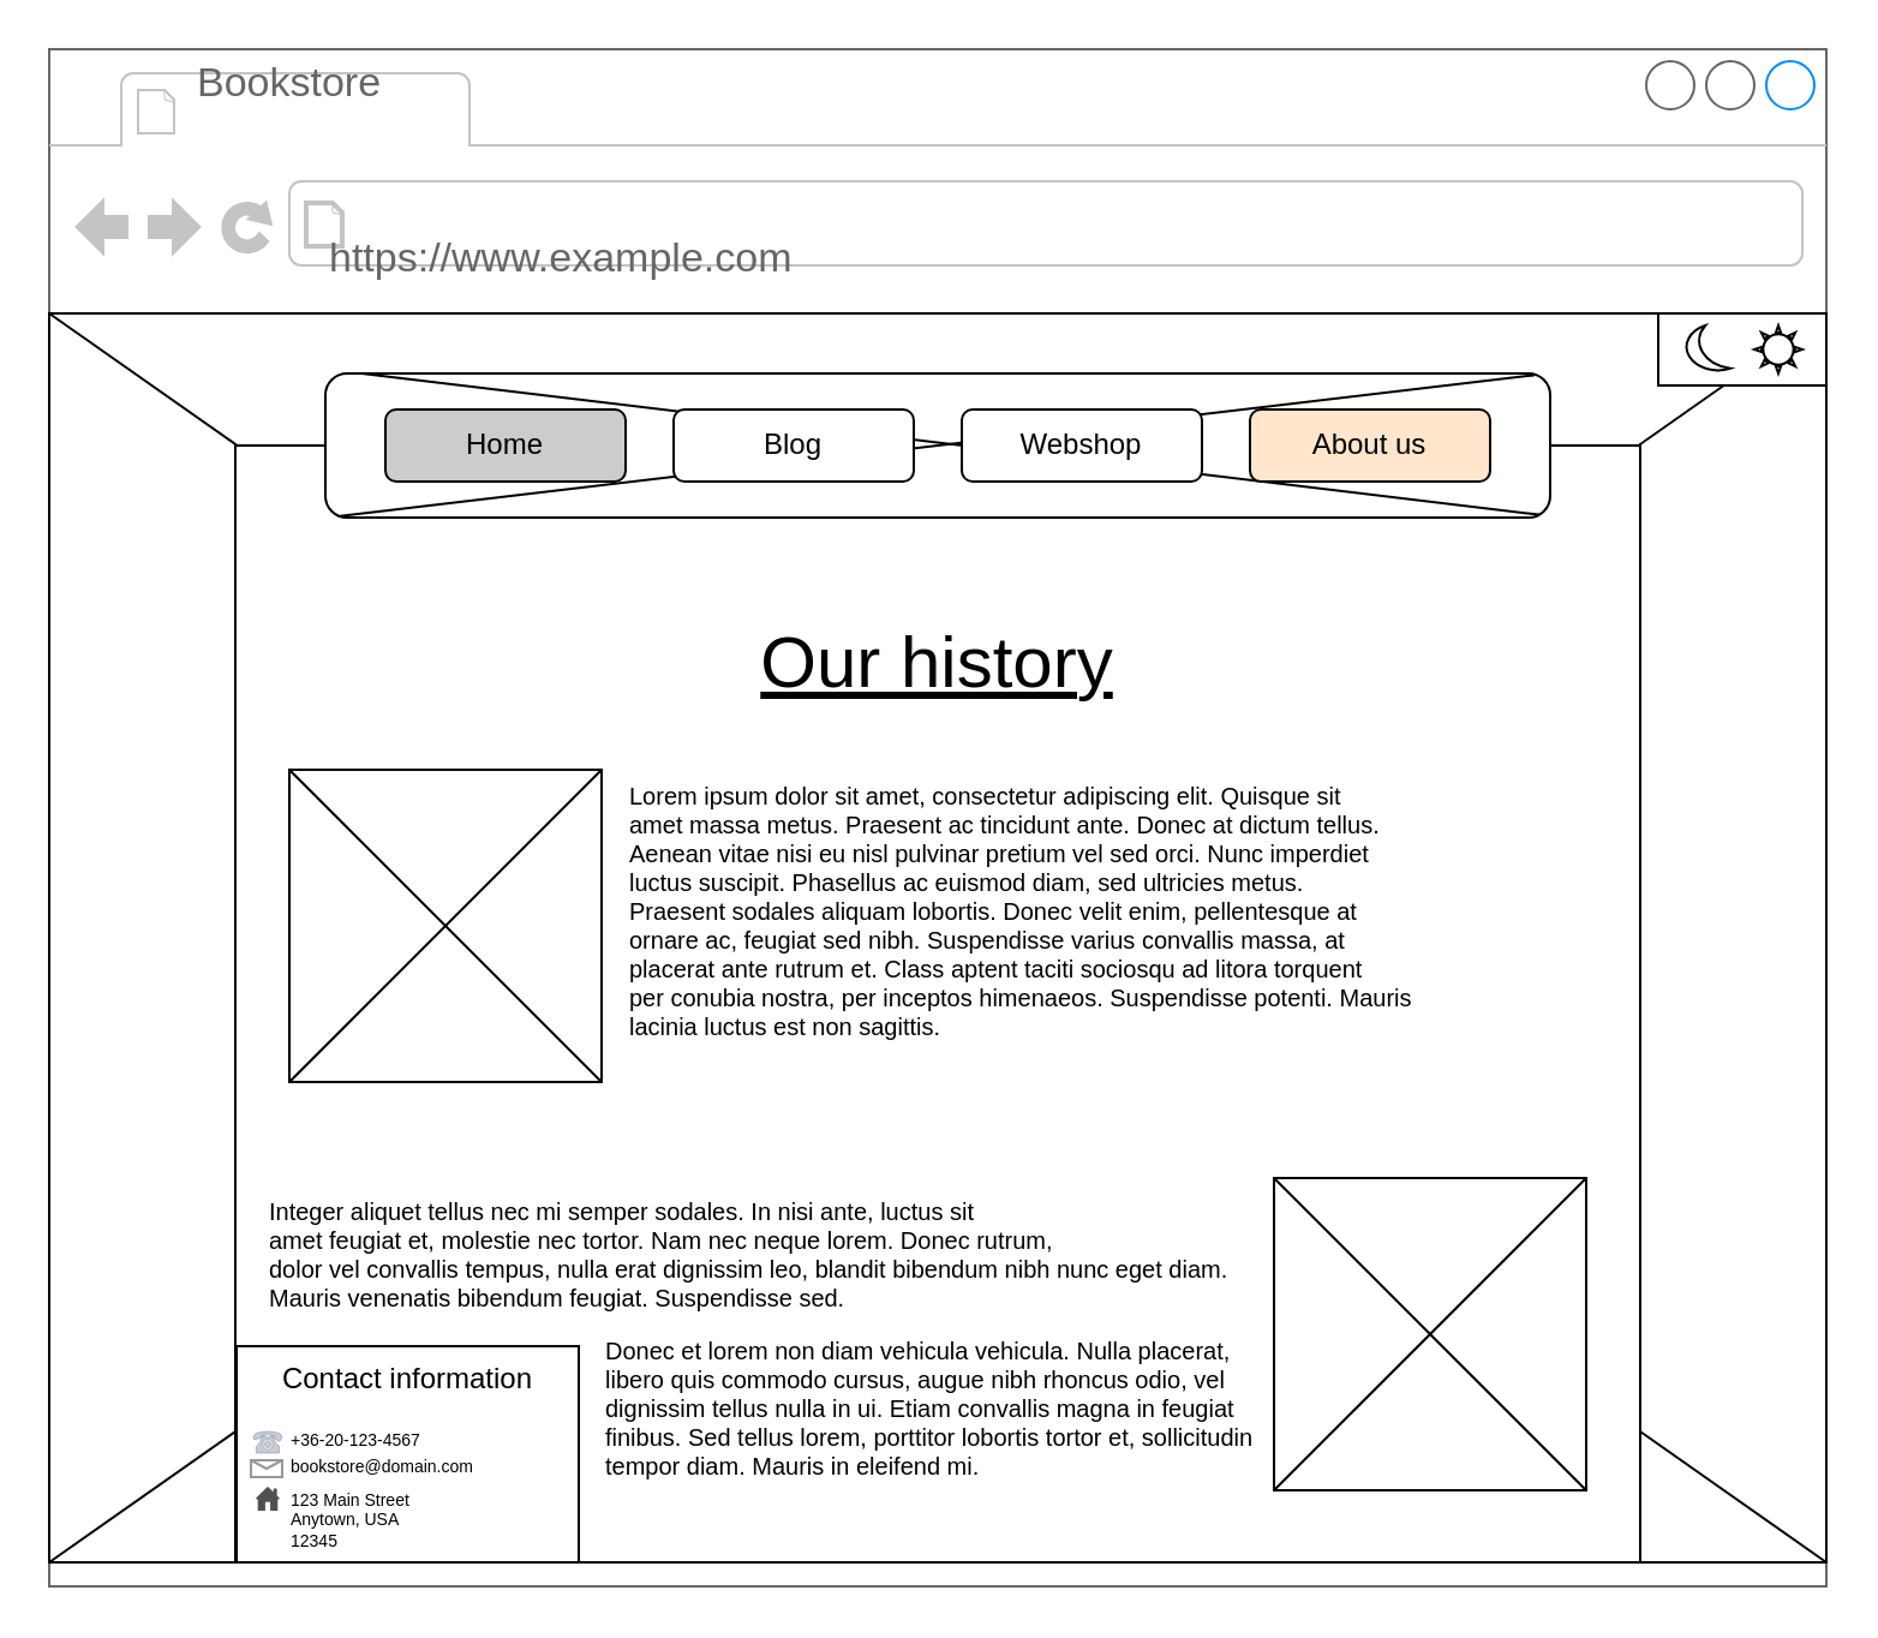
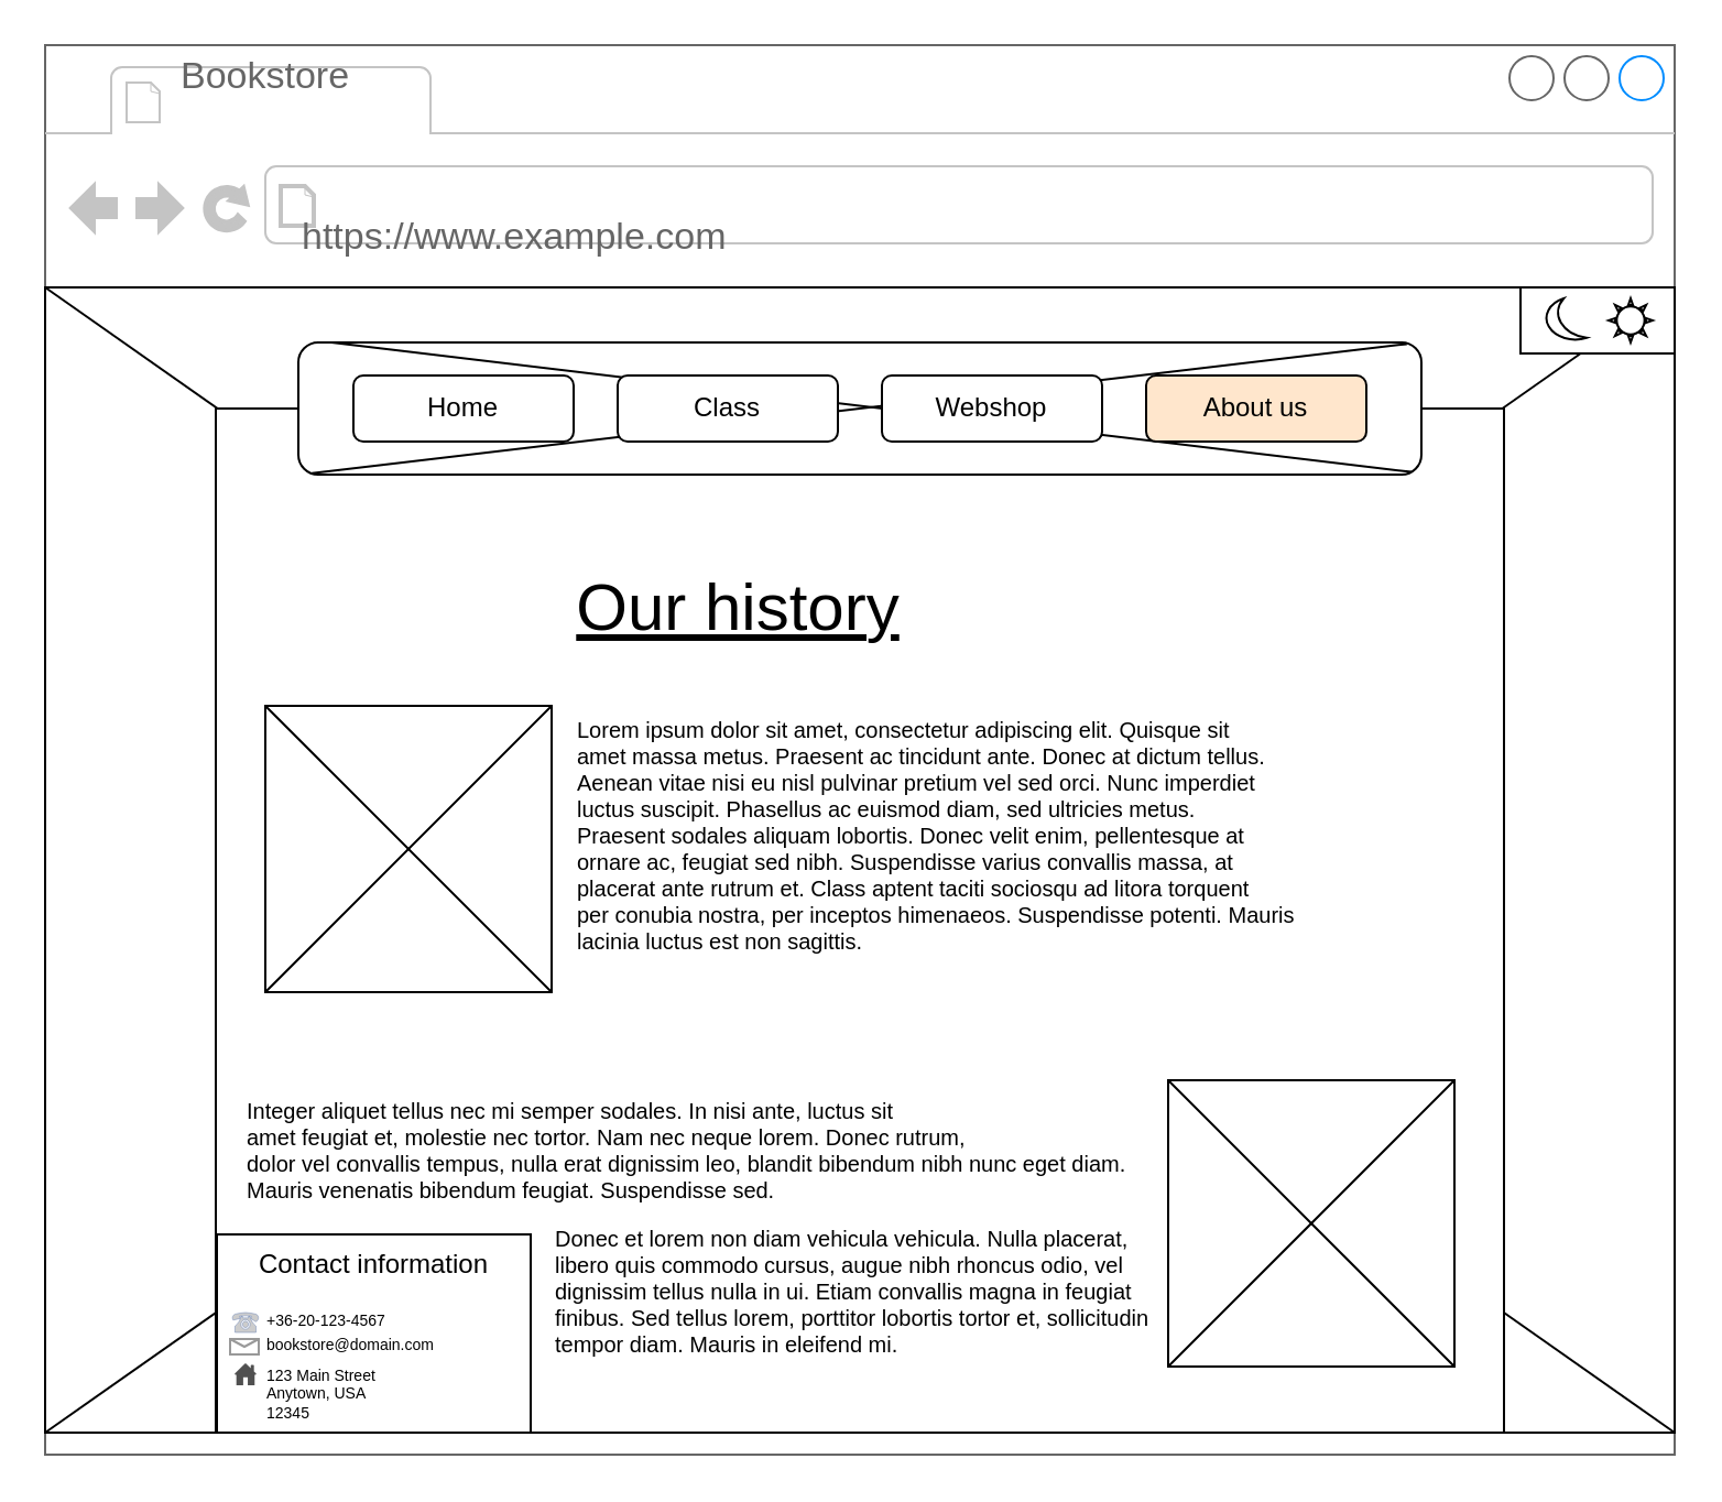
  <mxCell id="0" />
  <mxCell id="1" parent="0" />
  <mxCell id="2" value="" style="strokeWidth=1;shadow=0;dashed=0;align=center;html=1;shape=mxgraph.mockup.containers.browserWindow;rSize=0;strokeColor=#666666;strokeColor2=#008cff;strokeColor3=#c4c4c4;mainText=,;recursiveResize=0;" parent="1" vertex="1"><mxGeometry x="20" y="20" width="740" height="640" as="geometry" /></mxCell>
  <mxCell id="3" value="Bookstore" style="strokeWidth=1;shadow=0;dashed=0;align=center;html=1;shape=mxgraph.mockup.containers.anchor;fontSize=17;fontColor=#666666;align=left;whiteSpace=wrap;" parent="2" vertex="1"><mxGeometry x="60" y="2" width="110" height="26" as="geometry" /></mxCell>
  <mxCell id="4" value="https://www.example.com" style="strokeWidth=1;shadow=0;dashed=0;align=center;html=1;shape=mxgraph.mockup.containers.anchor;rSize=0;fontSize=17;fontColor=#666666;align=left;" parent="2" vertex="1"><mxGeometry x="115" y="75" width="250" height="26" as="geometry" /></mxCell>
  <mxCell id="5" value="" style="rounded=0;whiteSpace=wrap;html=1;" parent="2" vertex="1"><mxGeometry y="110" width="740" height="520" as="geometry" /></mxCell>
  <mxCell id="6" value="" style="endArrow=none;html=1;rounded=0;entryX=1;entryY=0;entryDx=0;entryDy=0;exitX=0;exitY=1;exitDx=0;exitDy=0;" parent="2" source="17" target="5" edge="1"><mxGeometry width="50" height="50" relative="1" as="geometry"><mxPoint x="350" y="420" as="sourcePoint" /><mxPoint x="400" y="370" as="targetPoint" /></mxGeometry></mxCell>
  <mxCell id="7" value="" style="endArrow=none;html=1;rounded=0;entryX=0;entryY=0;entryDx=0;entryDy=0;exitX=1;exitY=1;exitDx=0;exitDy=0;" parent="2" source="5" target="5" edge="1"><mxGeometry width="50" height="50" relative="1" as="geometry"><mxPoint x="350" y="420" as="sourcePoint" /><mxPoint x="400" y="370" as="targetPoint" /></mxGeometry></mxCell>
  <mxCell id="8" value="" style="endArrow=none;html=1;rounded=0;entryX=1;entryY=0;entryDx=0;entryDy=0;exitX=0;exitY=1;exitDx=0;exitDy=0;" parent="2" source="5" target="17" edge="1"><mxGeometry width="50" height="50" relative="1" as="geometry"><mxPoint x="130" y="630" as="sourcePoint" /><mxPoint x="870" y="210" as="targetPoint" /></mxGeometry></mxCell>
  <mxCell id="9" value="" style="rounded=0;whiteSpace=wrap;html=1;" parent="2" vertex="1"><mxGeometry x="77.5" y="165" width="585" height="465" as="geometry" /></mxCell>
  <mxCell id="10" value="" style="rounded=1;whiteSpace=wrap;html=1;" parent="2" vertex="1"><mxGeometry x="115" y="135" width="510" height="60" as="geometry" /></mxCell>
  <mxCell id="11" value="" style="endArrow=none;html=1;rounded=0;entryX=0.987;entryY=0.012;entryDx=0;entryDy=0;exitX=0.012;exitY=0.989;exitDx=0;exitDy=0;entryPerimeter=0;exitPerimeter=0;" parent="2" source="10" target="10" edge="1"><mxGeometry width="50" height="50" relative="1" as="geometry"><mxPoint x="400" y="360" as="sourcePoint" /><mxPoint x="450" y="310" as="targetPoint" /></mxGeometry></mxCell>
  <mxCell id="12" value="" style="endArrow=none;html=1;rounded=0;entryX=0;entryY=0;entryDx=0;entryDy=0;exitX=0.991;exitY=0.98;exitDx=0;exitDy=0;exitPerimeter=0;" parent="2" source="10" edge="1"><mxGeometry width="50" height="50" relative="1" as="geometry"><mxPoint x="495" y="180" as="sourcePoint" /><mxPoint x="130.0" y="135" as="targetPoint" /></mxGeometry></mxCell>
- <mxCell id="13" value="Home" style="rounded=1;whiteSpace=wrap;html=1;fillColor=#cccccc;" parent="2" vertex="1"><mxGeometry x="140" y="150" width="100" height="30" as="geometry" /></mxCell>
- <mxCell id="14" value="Blog" style="rounded=1;whiteSpace=wrap;html=1;" parent="2" vertex="1"><mxGeometry x="260" y="150" width="100" height="30" as="geometry" /></mxCell>
+ <mxCell id="13" value="Home" style="rounded=1;whiteSpace=wrap;html=1;" parent="2" vertex="1"><mxGeometry x="140" y="150" width="100" height="30" as="geometry" /></mxCell>
+ <mxCell id="14" value="Class" style="rounded=1;whiteSpace=wrap;html=1;" parent="2" vertex="1"><mxGeometry x="260" y="150" width="100" height="30" as="geometry" /></mxCell>
  <mxCell id="15" value="Webshop" style="rounded=1;whiteSpace=wrap;html=1;" parent="2" vertex="1"><mxGeometry x="380" y="150" width="100" height="30" as="geometry" /></mxCell>
  <mxCell id="16" value="About us" style="rounded=1;whiteSpace=wrap;html=1;fillColor=#ffe6cc;" parent="2" vertex="1"><mxGeometry x="500" y="150" width="100" height="30" as="geometry" /></mxCell>
  <mxCell id="17" value="" style="rounded=0;whiteSpace=wrap;html=1;" parent="2" vertex="1"><mxGeometry x="670" y="110" width="70" height="30" as="geometry" /></mxCell>
  <mxCell id="18" value="" style="verticalLabelPosition=bottom;verticalAlign=top;html=1;shape=mxgraph.basic.moon" parent="2" vertex="1"><mxGeometry x="680" y="115" width="20" height="20" as="geometry" /></mxCell>
  <mxCell id="19" value="" style="verticalLabelPosition=bottom;verticalAlign=top;html=1;shape=mxgraph.basic.sun" parent="2" vertex="1"><mxGeometry x="710" y="115" width="20" height="20" as="geometry" /></mxCell>
  <mxCell id="20" value="" style="group" vertex="1" connectable="0" parent="2"><mxGeometry x="78" y="540" width="142.5" height="90" as="geometry" /></mxCell>
  <mxCell id="21" value="Contact information&lt;div&gt;&lt;br/&gt;&lt;/div&gt;" style="rounded=0;whiteSpace=wrap;html=1;verticalAlign=top;" vertex="1" parent="20"><mxGeometry width="142.5" height="90" as="geometry" /></mxCell>
  <mxCell id="22" value="" style="fontColor=#0066CC;verticalAlign=top;verticalLabelPosition=bottom;labelPosition=center;align=center;html=1;outlineConnect=0;fillColor=#CCCCCC;strokeColor=#6881B3;gradientColor=none;gradientDirection=north;strokeWidth=2;shape=mxgraph.networks.phone_1;" vertex="1" parent="20"><mxGeometry x="7" y="35.5" width="12" height="9" as="geometry" /></mxCell>
  <mxCell id="23" value="+36-20-123-4567" style="text;html=1;align=left;verticalAlign=middle;whiteSpace=wrap;rounded=0;fontSize=7;" vertex="1" parent="20"><mxGeometry x="21" y="32.5" width="63" height="15" as="geometry" /></mxCell>
  <mxCell id="24" value="" style="verticalLabelPosition=bottom;shadow=0;dashed=0;align=center;html=1;verticalAlign=top;strokeWidth=1;shape=mxgraph.mockup.misc.mail2;strokeColor=#999999;" vertex="1" parent="20"><mxGeometry x="6" y="47.5" width="13" height="7" as="geometry" /></mxCell>
  <mxCell id="25" value="bookstore@domain.com" style="text;html=1;align=left;verticalAlign=middle;whiteSpace=wrap;rounded=0;fontSize=7;" vertex="1" parent="20"><mxGeometry x="21" y="43.5" width="83" height="15" as="geometry" /></mxCell>
  <mxCell id="26" value="" style="sketch=0;pointerEvents=1;shadow=0;dashed=0;html=1;strokeColor=none;fillColor=#505050;labelPosition=center;verticalLabelPosition=bottom;verticalAlign=top;outlineConnect=0;align=center;shape=mxgraph.office.concepts.home;" vertex="1" parent="20"><mxGeometry x="8" y="58.5" width="10" height="10" as="geometry" /></mxCell>
  <mxCell id="27" value="&lt;font style=&quot;font-size: 7px;&quot;&gt;123 Main Street&lt;br&gt;Anytown, USA&lt;br&gt;12345&lt;/font&gt;" style="text;html=1;align=left;verticalAlign=middle;whiteSpace=wrap;rounded=0;fontSize=7;" vertex="1" parent="20"><mxGeometry x="21" y="56.5" width="81" height="33.5" as="geometry" /></mxCell>
  <mxCell id="28" value="" style="group" vertex="1" connectable="0" parent="2"><mxGeometry x="100" y="300" width="130" height="130" as="geometry" /></mxCell>
  <mxCell id="29" value="" style="rounded=0;whiteSpace=wrap;html=1;" vertex="1" parent="28"><mxGeometry width="130" height="130" as="geometry" /></mxCell>
  <mxCell id="30" value="" style="endArrow=none;html=1;rounded=0;exitX=0;exitY=0;exitDx=0;exitDy=0;entryX=1;entryY=1;entryDx=0;entryDy=0;" edge="1" parent="28" source="29" target="29"><mxGeometry width="50" height="50" relative="1" as="geometry"><mxPoint x="390" y="200" as="sourcePoint" /><mxPoint x="440" y="150" as="targetPoint" /></mxGeometry></mxCell>
  <mxCell id="31" value="" style="endArrow=none;html=1;rounded=0;exitX=0;exitY=1;exitDx=0;exitDy=0;entryX=1;entryY=0;entryDx=0;entryDy=0;" edge="1" parent="28" source="29" target="29"><mxGeometry width="50" height="50" relative="1" as="geometry"><mxPoint x="220" y="170" as="sourcePoint" /><mxPoint x="270" y="120" as="targetPoint" /></mxGeometry></mxCell>
  <mxCell id="32" value="" style="group" vertex="1" connectable="0" parent="2"><mxGeometry x="510" y="470" width="130" height="130" as="geometry" /></mxCell>
  <mxCell id="33" value="" style="rounded=0;whiteSpace=wrap;html=1;" vertex="1" parent="32"><mxGeometry width="130" height="130" as="geometry" /></mxCell>
  <mxCell id="34" value="" style="endArrow=none;html=1;rounded=0;exitX=0;exitY=0;exitDx=0;exitDy=0;entryX=1;entryY=1;entryDx=0;entryDy=0;" edge="1" parent="32" source="33" target="33"><mxGeometry width="50" height="50" relative="1" as="geometry"><mxPoint x="390" y="200" as="sourcePoint" /><mxPoint x="440" y="150" as="targetPoint" /></mxGeometry></mxCell>
  <mxCell id="35" value="" style="endArrow=none;html=1;rounded=0;exitX=0;exitY=1;exitDx=0;exitDy=0;entryX=1;entryY=0;entryDx=0;entryDy=0;" edge="1" parent="32" source="33" target="33"><mxGeometry width="50" height="50" relative="1" as="geometry"><mxPoint x="220" y="170" as="sourcePoint" /><mxPoint x="270" y="120" as="targetPoint" /></mxGeometry></mxCell>
- <mxCell id="36" value="Our history" style="text;html=1;align=center;verticalAlign=middle;whiteSpace=wrap;rounded=0;fontSize=30;fontStyle=4" vertex="1" parent="2"><mxGeometry x="255" y="240" width="230" height="30" as="geometry" /></mxCell>
+ <mxCell id="36" value="Our history" style="text;html=1;align=center;verticalAlign=middle;whiteSpace=wrap;rounded=0;fontSize=30;fontStyle=4" vertex="1" parent="2"><mxGeometry x="200" y="240" width="230" height="30" as="geometry" /></mxCell>
  <mxCell id="37" value="Lorem ipsum dolor sit amet, consectetur adipiscing elit. Quisque sit &lt;br style=&quot;font-size: 10px;&quot;&gt;amet massa metus. Praesent ac tincidunt ante. Donec at dictum tellus. &lt;br style=&quot;font-size: 10px;&quot;&gt;Aenean vitae nisi eu nisl pulvinar pretium vel sed orci. Nunc imperdiet &lt;br style=&quot;font-size: 10px;&quot;&gt;luctus suscipit. Phasellus ac euismod diam, sed ultricies metus. &lt;br style=&quot;font-size: 10px;&quot;&gt;Praesent sodales aliquam lobortis. Donec velit enim, pellentesque at &lt;br style=&quot;font-size: 10px;&quot;&gt;ornare ac, feugiat sed nibh. Suspendisse varius convallis massa, at &lt;br style=&quot;font-size: 10px;&quot;&gt;placerat ante rutrum et. Class aptent taciti sociosqu ad litora torquent&lt;br style=&quot;font-size: 10px;&quot;&gt; per conubia nostra, per inceptos himenaeos. Suspendisse potenti. Mauris&lt;br style=&quot;font-size: 10px;&quot;&gt; lacinia luctus est non sagittis.&lt;div style=&quot;font-size: 10px;&quot;&gt;&lt;br style=&quot;font-size: 10px;&quot;&gt;&lt;/div&gt;" style="text;html=1;align=left;verticalAlign=middle;whiteSpace=wrap;rounded=0;fontSize=10;" vertex="1" parent="2"><mxGeometry x="240" y="300" width="410" height="130" as="geometry" /></mxCell>
  <mxCell id="38" value="&lt;br&gt;&lt;span style=&quot;background-color: initial;&quot;&gt;Integer aliquet tellus nec mi semper sodales. In nisi ante, luctus sit&lt;/span&gt;&lt;br&gt;&lt;span style=&quot;background-color: initial;&quot;&gt;amet feugiat et, molestie nec tortor. Nam nec neque lorem. Donec rutrum,&lt;/span&gt;&lt;br&gt;&lt;span style=&quot;background-color: initial;&quot;&gt;dolor vel convallis tempus, nulla erat dignissim leo, blandit bibendum&amp;nbsp;&lt;/span&gt;&lt;span style=&quot;background-color: initial;&quot;&gt;nibh nunc eget diam. Mauris venenatis bibendum feugiat. Suspendisse sed.&lt;/span&gt;&lt;p&gt;&lt;/p&gt;" style="text;whiteSpace=wrap;html=1;fontSize=10;" vertex="1" parent="2"><mxGeometry x="90" y="460" width="417.5" height="140" as="geometry" /></mxCell>
  <mxCell id="39" value="Donec et lorem non diam vehicula vehicula. Nulla placerat, libero quis commodo cursus, augue nibh rhoncus odio, vel dignissim tellus nulla in ui. Etiam convallis magna in feugiat finibus. Sed tellus lorem, porttitor lobortis tortor et, sollicitudin tempor diam. Mauris in eleifend mi.&amp;nbsp;" style="text;whiteSpace=wrap;html=1;fontSize=10;" vertex="1" parent="2"><mxGeometry x="230" y="530" width="277.5" height="80" as="geometry" /></mxCell>
